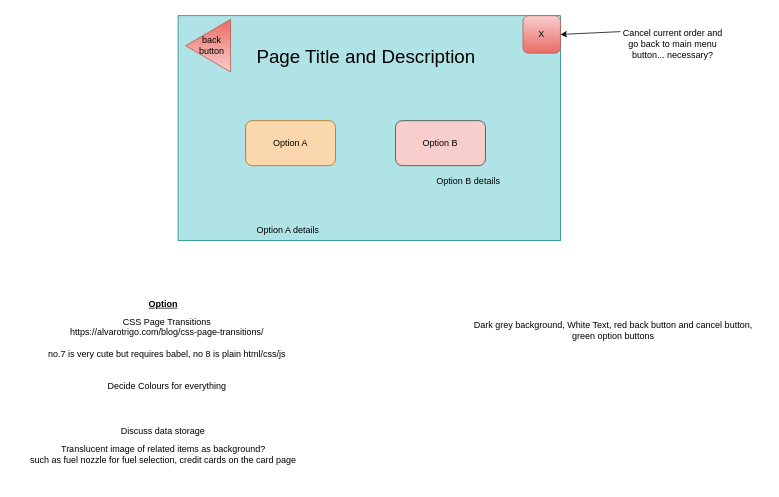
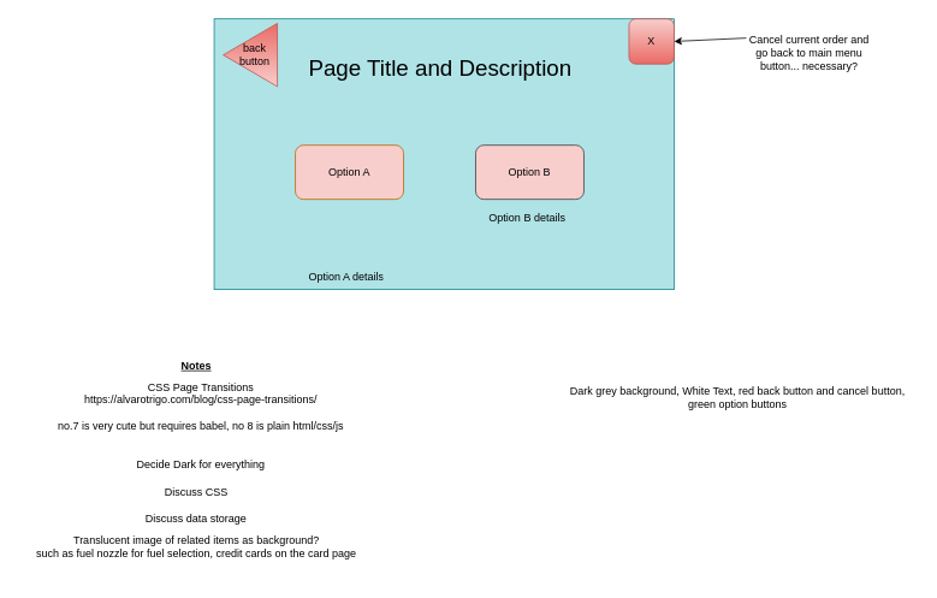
  <mxCell id="0" />
  <mxCell id="1" parent="0" />
  <mxCell id="2" value="" style="rounded=0;whiteSpace=wrap;html=1;fillColor=#b0e3e6;strokeColor=#0e8088;" parent="1" vertex="1"><mxGeometry x="237" y="20" width="510" height="300" as="geometry" /></mxCell>
- <mxCell id="3" value="Option A" style="rounded=1;whiteSpace=wrap;html=1;fillColor=#fad7ac;strokeColor=#b46504;" parent="1" vertex="1"><mxGeometry x="327" y="160" width="120" height="60" as="geometry" /></mxCell>
+ <mxCell id="3" value="Option A" style="rounded=1;whiteSpace=wrap;html=1;fillColor=#f8cecc;strokeColor=#b46504;" parent="1" vertex="1"><mxGeometry x="327" y="160" width="120" height="60" as="geometry" /></mxCell>
  <mxCell id="4" value="Option B" style="rounded=1;whiteSpace=wrap;html=1;fillColor=#f8cecc;strokeColor=#36393d;" parent="1" vertex="1"><mxGeometry x="527" y="160" width="120" height="60" as="geometry" /></mxCell>
  <mxCell id="5" value="&lt;font style=&quot;font-size: 25px;&quot;&gt;Page Title and Description&lt;/font&gt;" style="text;html=1;strokeColor=none;fillColor=none;spacing=5;spacingTop=-20;whiteSpace=wrap;overflow=hidden;rounded=0;" parent="1" vertex="1"><mxGeometry x="337" y="70" width="332.5" height="100" as="geometry" /></mxCell>
  <mxCell id="6" value="" style="triangle;whiteSpace=wrap;html=1;fontSize=25;rotation=-180;fillColor=#f8cecc;gradientColor=#ea6b66;strokeColor=#b85450;" parent="1" vertex="1"><mxGeometry x="247" y="25" width="60" height="70" as="geometry" /></mxCell>
  <mxCell id="7" value="back button" style="text;html=1;strokeColor=none;fillColor=none;align=center;verticalAlign=middle;whiteSpace=wrap;rounded=0;fontSize=12;" parent="1" vertex="1"><mxGeometry x="252" y="45" width="60" height="30" as="geometry" /></mxCell>
  <mxCell id="8" value="&lt;div&gt;&lt;br&gt;&lt;/div&gt;&lt;div&gt;Option A details&lt;br&gt;&lt;/div&gt;" style="text;html=1;strokeColor=none;fillColor=none;spacing=5;spacingTop=-20;whiteSpace=wrap;overflow=hidden;rounded=0;fontSize=12;" parent="1" vertex="1"><mxGeometry x="337" y="295" width="100" height="20" as="geometry" /></mxCell>
- <mxCell id="9" value="&lt;div&gt;&lt;br&gt;&lt;/div&gt;&lt;div&gt;Option B details&lt;br&gt;&lt;/div&gt;" style="text;html=1;strokeColor=none;fillColor=none;spacing=5;spacingTop=-20;whiteSpace=wrap;overflow=hidden;rounded=0;fontSize=12;" parent="1" vertex="1"><mxGeometry x="577" y="230" width="100" height="20" as="geometry" /></mxCell>
+ <mxCell id="9" value="&lt;div&gt;&lt;br&gt;&lt;/div&gt;&lt;div&gt;Option B details&lt;br&gt;&lt;/div&gt;" style="text;html=1;strokeColor=none;fillColor=none;spacing=5;spacingTop=-20;whiteSpace=wrap;overflow=hidden;rounded=0;fontSize=12;" parent="1" vertex="1"><mxGeometry x="537" y="230" width="100" height="20" as="geometry" /></mxCell>
  <mxCell id="10" value="Translucent image of related items as background?&lt;br&gt;such as fuel nozzle for fuel selection, credit cards on the card page" style="text;html=1;strokeColor=none;fillColor=none;align=center;verticalAlign=middle;whiteSpace=wrap;rounded=0;fontSize=12;" parent="1" vertex="1"><mxGeometry x="20.75" y="570" width="392.5" height="70" as="geometry" /></mxCell>
  <mxCell id="11" value="X" style="whiteSpace=wrap;html=1;aspect=fixed;fontSize=12;fillColor=#f8cecc;gradientColor=#ea6b66;strokeColor=#b85450;rounded=1;" parent="1" vertex="1"><mxGeometry x="697" y="20" width="50" height="50" as="geometry" /></mxCell>
  <mxCell id="12" value="Cancel current order and go back to main menu button... necessary?" style="text;html=1;strokeColor=none;fillColor=none;align=center;verticalAlign=middle;whiteSpace=wrap;rounded=0;fontSize=12;" parent="1" vertex="1"><mxGeometry x="827" y="25" width="140" height="65" as="geometry" /></mxCell>
  <mxCell id="13" value="" style="endArrow=classic;html=1;rounded=0;fontSize=12;exitX=0;exitY=0.25;exitDx=0;exitDy=0;entryX=1;entryY=0.5;entryDx=0;entryDy=0;" parent="1" source="12" target="11" edge="1"><mxGeometry width="50" height="50" relative="1" as="geometry"><mxPoint x="767" y="30" as="sourcePoint" /><mxPoint x="817" y="-20" as="targetPoint" /></mxGeometry></mxCell>
  <mxCell id="14" value="&lt;div&gt;CSS Page Transitions&lt;br&gt;&lt;/div&gt;&lt;div&gt;https://alvarotrigo.com/blog/css-page-transitions/&lt;/div&gt;&lt;div&gt;&lt;br&gt;&lt;/div&gt;&lt;div&gt;no.7 is very cute but requires babel, no 8 is plain html/css/js&lt;br&gt;&lt;/div&gt;" style="text;html=1;align=center;verticalAlign=middle;resizable=0;points=[];autosize=1;strokeColor=none;fillColor=none;fontSize=12;" parent="1" vertex="1"><mxGeometry x="47" y="415" width="350" height="70" as="geometry" /></mxCell>
- <mxCell id="15" value="&lt;u&gt;&lt;b&gt;Option&lt;/b&gt;&lt;/u&gt;" style="text;html=1;align=center;verticalAlign=middle;resizable=0;points=[];autosize=1;strokeColor=none;fillColor=none;fontSize=12;" parent="1" vertex="1"><mxGeometry x="187" y="390" width="60" height="30" as="geometry" /></mxCell>
- <mxCell id="16" value="Decide Colours for everything" style="text;html=1;align=center;verticalAlign=middle;resizable=0;points=[];autosize=1;strokeColor=none;fillColor=none;fontSize=12;" parent="1" vertex="1"><mxGeometry x="132" y="500" width="180" height="30" as="geometry" /></mxCell>
+ <mxCell id="15" value="&lt;u&gt;&lt;b&gt;Notes&lt;/b&gt;&lt;/u&gt;" style="text;html=1;align=center;verticalAlign=middle;resizable=0;points=[];autosize=1;strokeColor=none;fillColor=none;fontSize=12;" parent="1" vertex="1"><mxGeometry x="187" y="390" width="60" height="30" as="geometry" /></mxCell>
+ <mxCell id="16" value="Decide Dark for everything" style="text;html=1;align=center;verticalAlign=middle;resizable=0;points=[];autosize=1;strokeColor=none;fillColor=none;fontSize=12;" parent="1" vertex="1"><mxGeometry x="132" y="500" width="180" height="30" as="geometry" /></mxCell>
+ <mxCell id="17" value="Discuss CSS" style="text;html=1;align=center;verticalAlign=middle;resizable=0;points=[];autosize=1;strokeColor=none;fillColor=none;fontSize=12;" parent="1" vertex="1"><mxGeometry x="167" y="530" width="100" height="30" as="geometry" /></mxCell>
  <mxCell id="18" value="Discuss data storage" style="text;html=1;strokeColor=none;fillColor=none;align=center;verticalAlign=middle;whiteSpace=wrap;rounded=0;fontSize=12;" parent="1" vertex="1"><mxGeometry x="147" y="560" width="140" height="30" as="geometry" /></mxCell>
  <mxCell id="19" value="&lt;div&gt;Dark grey background, White Text, red back button and cancel button,&lt;/div&gt;&lt;div&gt;green option buttons &lt;br&gt;&lt;/div&gt;" style="text;html=1;align=center;verticalAlign=middle;resizable=0;points=[];autosize=1;strokeColor=none;fillColor=none;" parent="1" vertex="1"><mxGeometry x="617" y="420" width="400" height="40" as="geometry" /></mxCell>
